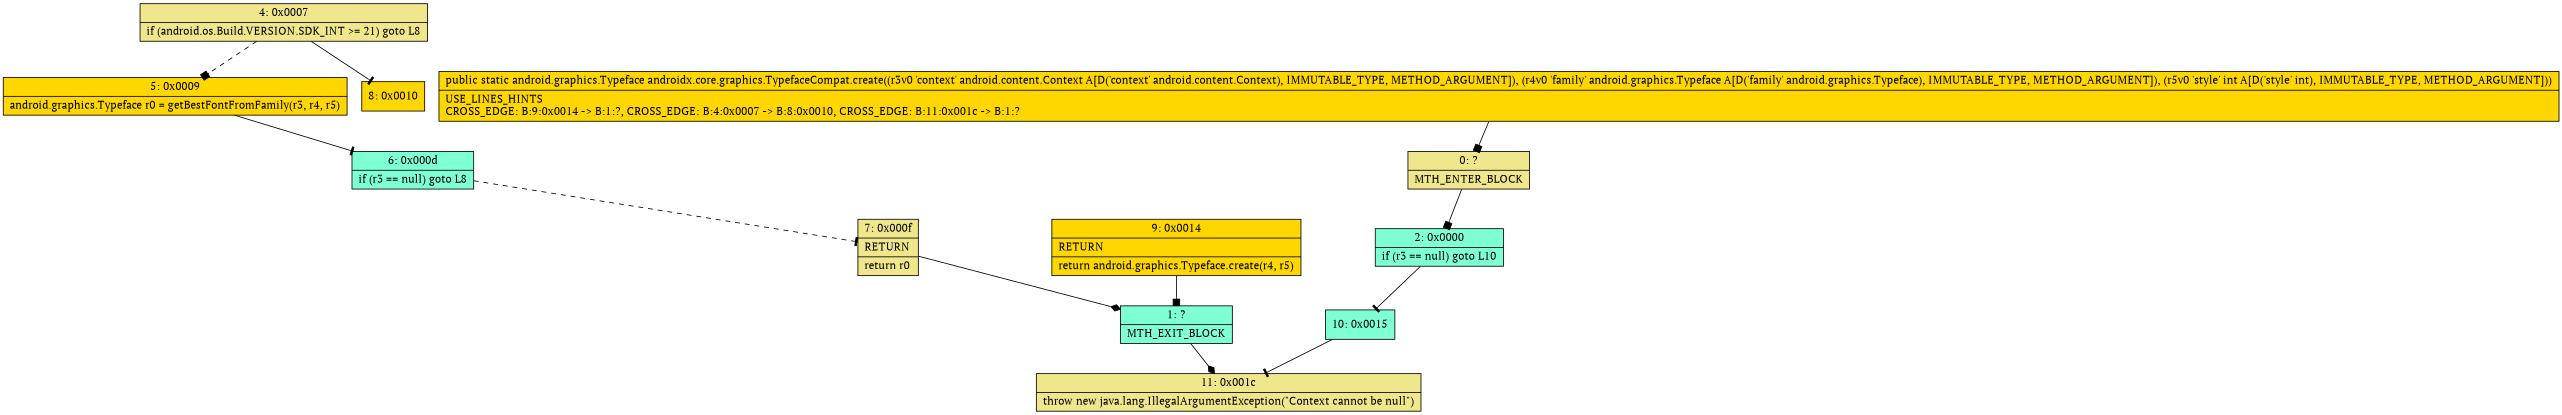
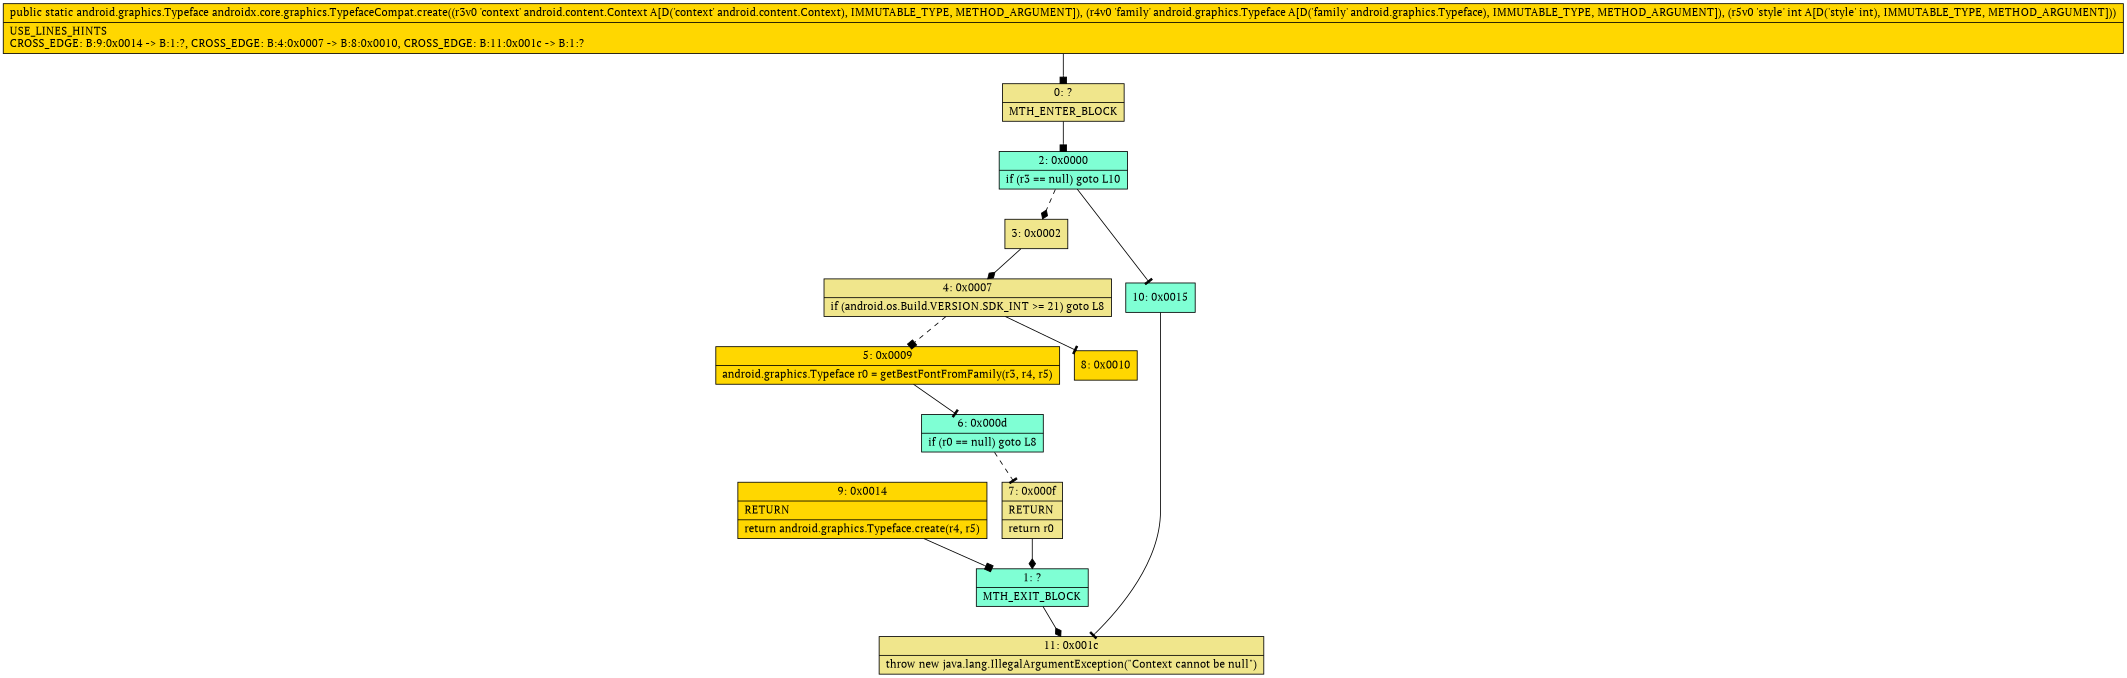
  digraph {
    fontname="PT Serif"
    node [fillcolor=khaki fontname="PT Serif" shape=record style=filled]
    edge [arrowhead=tee fontname="PT Serif"]
    n1 [label="{0\:\ ?|MTH_ENTER_BLOCK\l}"]
    n2 [fillcolor=aquamarine label="{2\:\ 0x0000|if (r3 == null) goto L10\l}"]
+   n3 [label="{3\:\ 0x0002}"]
    n4 [fillcolor=aquamarine label="{10\:\ 0x0015}"]
    n5 [label="{4\:\ 0x0007|if (android.os.Build.VERSION.SDK_INT \>= 21) goto L8\l}"]
    n6 [label="{11\:\ 0x001c|throw new java.lang.IllegalArgumentException(\"Context cannot be null\")\l}"]
    n7 [fillcolor=gold label="{5\:\ 0x0009|android.graphics.Typeface r0 = getBestFontFromFamily(r3, r4, r5)\l}"]
    n8 [fillcolor=gold label="{8\:\ 0x0010}"]
-   n9 [fillcolor=aquamarine label="{6\:\ 0x000d|if (r3 == null) goto L8\l}"]
+   n9 [fillcolor=aquamarine label="{6\:\ 0x000d|if (r0 == null) goto L8\l}"]
    n10 [label="{7\:\ 0x000f|RETURN\l|return r0\l}"]
    n11 [fillcolor=aquamarine label="{1\:\ ?|MTH_EXIT_BLOCK\l}"]
    n12 [fillcolor=gold label="{9\:\ 0x0014|RETURN\l|return android.graphics.Typeface.create(r4, r5)\l}"]
    n13 [fillcolor=gold label="{public static android.graphics.Typeface androidx.core.graphics.TypefaceCompat.create((r3v0 'context' android.content.Context A[D('context' android.content.Context), IMMUTABLE_TYPE, METHOD_ARGUMENT]), (r4v0 'family' android.graphics.Typeface A[D('family' android.graphics.Typeface), IMMUTABLE_TYPE, METHOD_ARGUMENT]), (r5v0 'style' int A[D('style' int), IMMUTABLE_TYPE, METHOD_ARGUMENT]))  | USE_LINES_HINTS\lCROSS_EDGE: B:9:0x0014 \-\> B:1:?, CROSS_EDGE: B:4:0x0007 \-\> B:8:0x0010, CROSS_EDGE: B:11:0x001c \-\> B:1:?\l}"]
    n1 -> n2 [arrowhead=box]
+   n2 -> n3 [arrowhead=diamond style=dashed]
    n2 -> n4
+   n3 -> n5 [arrowhead=diamond]
    n4 -> n6
    n5 -> n7 [arrowhead=box style=dashed]
    n5 -> n8
    n7 -> n9
    n9 -> n10 [style=dashed]
    n10 -> n11 [arrowhead=diamond]
    n11 -> n6 [arrowhead=diamond]
    n12 -> n11 [arrowhead=box]
    n13 -> n1 [arrowhead=box]
  }
